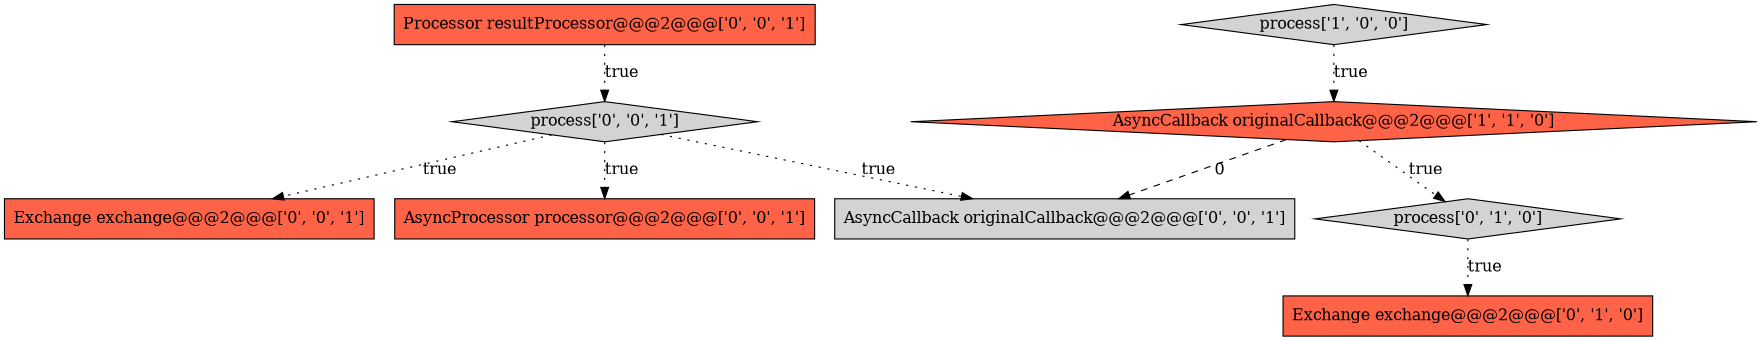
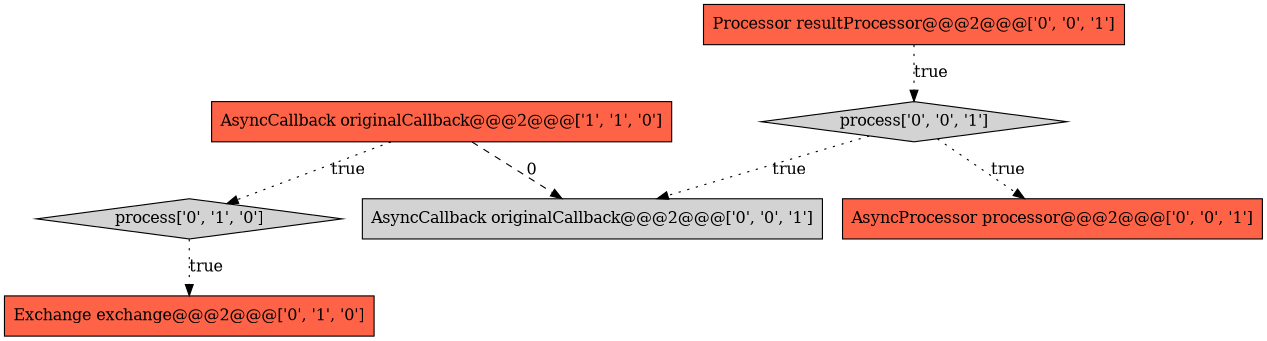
  digraph {
    node [fillcolor=tomato shape=box style=filled]
    edge [style=dotted]
    n1 [fillcolor=lightgray label="process['0', '0', '1']" shape=diamond]
-   n2 [label="Exchange exchange@@@2@@@['0', '0', '1']"]
    n3 [fillcolor=lightgray label="AsyncCallback originalCallback@@@2@@@['0', '0', '1']"]
    n4 [label="AsyncProcessor processor@@@2@@@['0', '0', '1']"]
    n5 [label="Processor resultProcessor@@@2@@@['0', '0', '1']"]
-   n6 [fillcolor=lightgray label="process['1', '0', '0']" shape=diamond]
-   n7 [label="AsyncCallback originalCallback@@@2@@@['1', '1', '0']" shape=diamond]
+   n7 [label="AsyncCallback originalCallback@@@2@@@['1', '1', '0']"]
    n8 [fillcolor=lightgray label="process['0', '1', '0']" shape=diamond]
    n9 [label="Exchange exchange@@@2@@@['0', '1', '0']"]
-   n1 -> n2 [label=true]
    n1 -> n3 [label=true]
    n1 -> n4 [label=true]
    n5 -> n1 [label=true]
-   n6 -> n7 [label=true]
    n7 -> n3 [label=0 style=dashed]
    n7 -> n8 [label=true]
    n8 -> n9 [label=true]
  }
